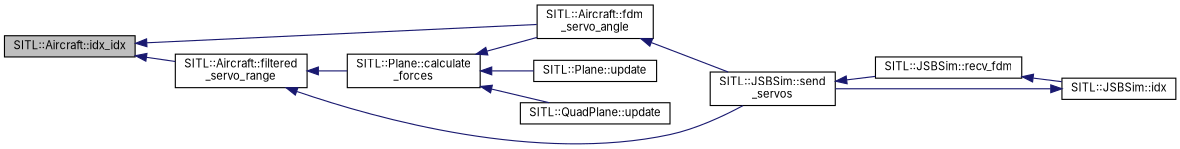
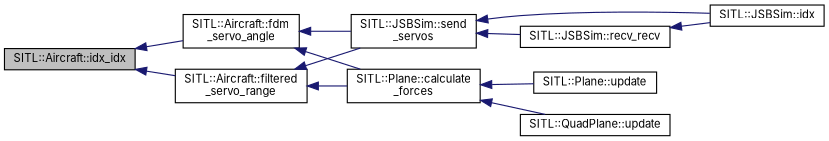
  digraph {
    fontname=Inter
    rankdir=LR
    node [color=black fillcolor=white fontname=Inter fontsize=10 shape=record style=filled]
    edge [color=midnightblue dir=back fontname=Inter fontsize=10 labelfontname=Helvetica labelfontsize=10 style=solid]
    n1 [fillcolor=grey75 fontcolor=black height=0.2 label="SITL::Aircraft::idx_idx" width=0.4]
    n2 [height=0.2 label="SITL::Aircraft::fdm\l_servo_angle" width=0.4]
    n3 [height=0.2 label="SITL::Aircraft::filtered\l_servo_range" width=0.4]
    n4 [height=0.2 label="SITL::JSBSim::send\l_servos" width=0.4]
    n5 [height=0.2 label="SITL::Plane::calculate\l_forces" width=0.4]
-   n6 [height=0.2 label="SITL::JSBSim::recv_fdm" width=0.4]
+   n6 [height=0.2 label="SITL::JSBSim::recv_recv" width=0.4]
    n7 [height=0.2 label="SITL::JSBSim::idx" width=0.4]
    n8 [height=0.2 label="SITL::Plane::update" width=0.4]
    n9 [height=0.2 label="SITL::QuadPlane::update" width=0.4]
    n1 -> n2
    n1 -> n3
    n2 -> n4
-   n5 -> n2
+   n2 -> n5
    n3 -> n4
    n3 -> n5
    n4 -> n6
-   n7 -> n4
+   n4 -> n7
    n5 -> n8
    n5 -> n9
    n6 -> n7
  }
